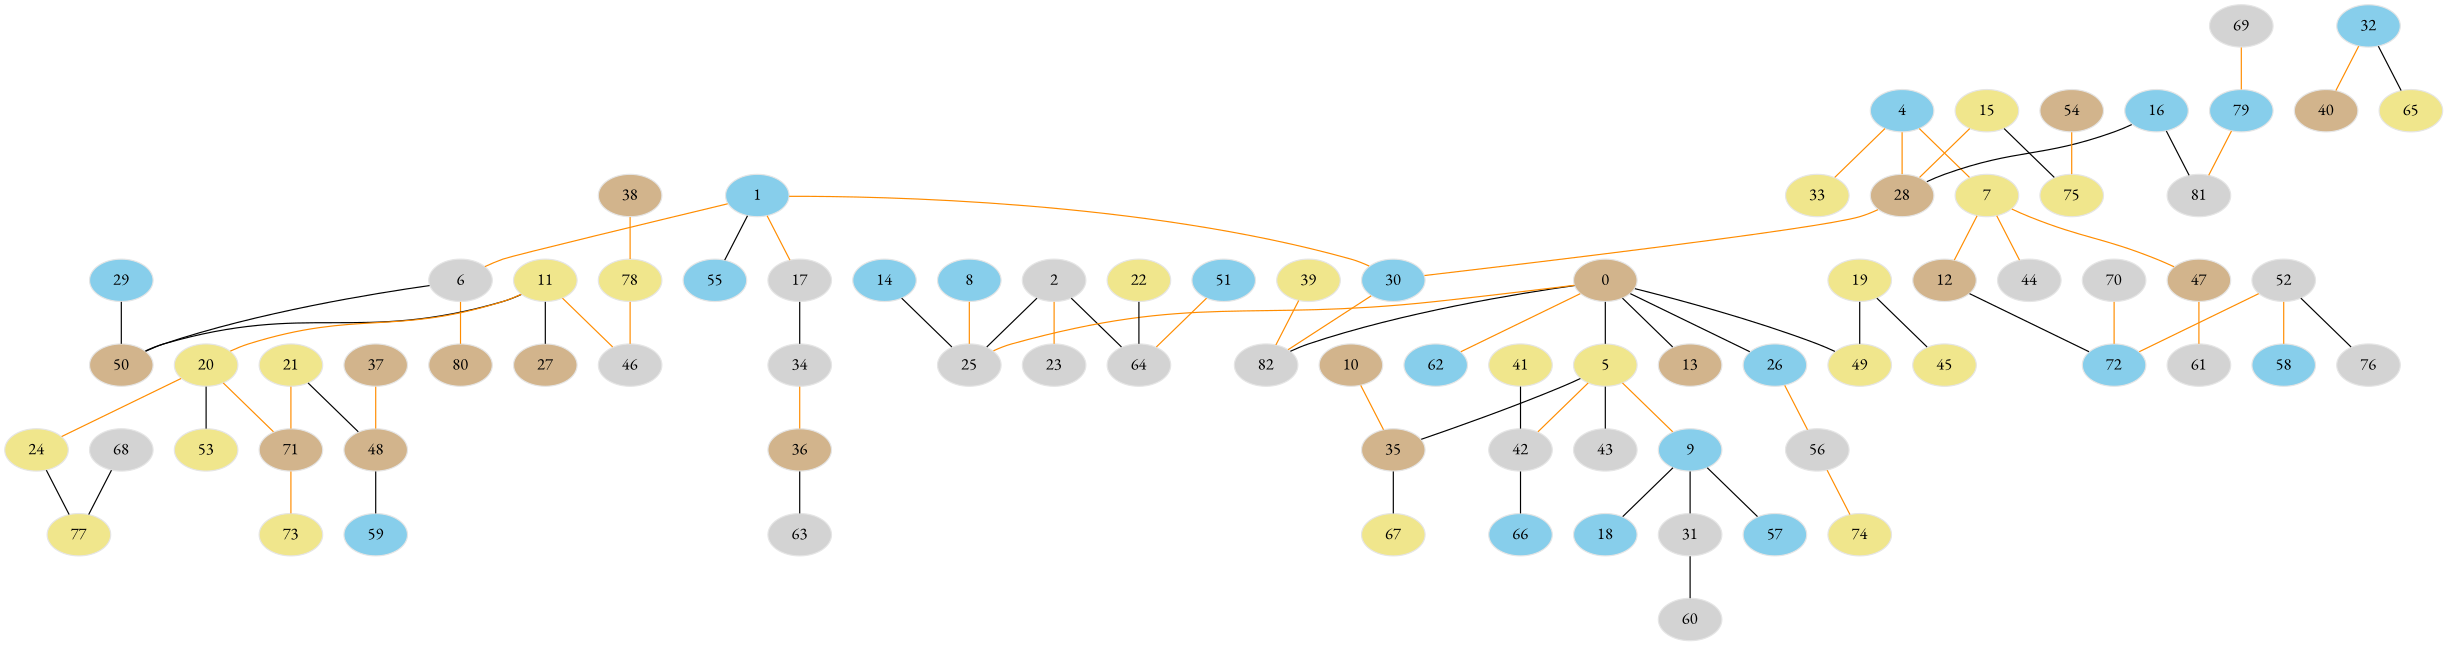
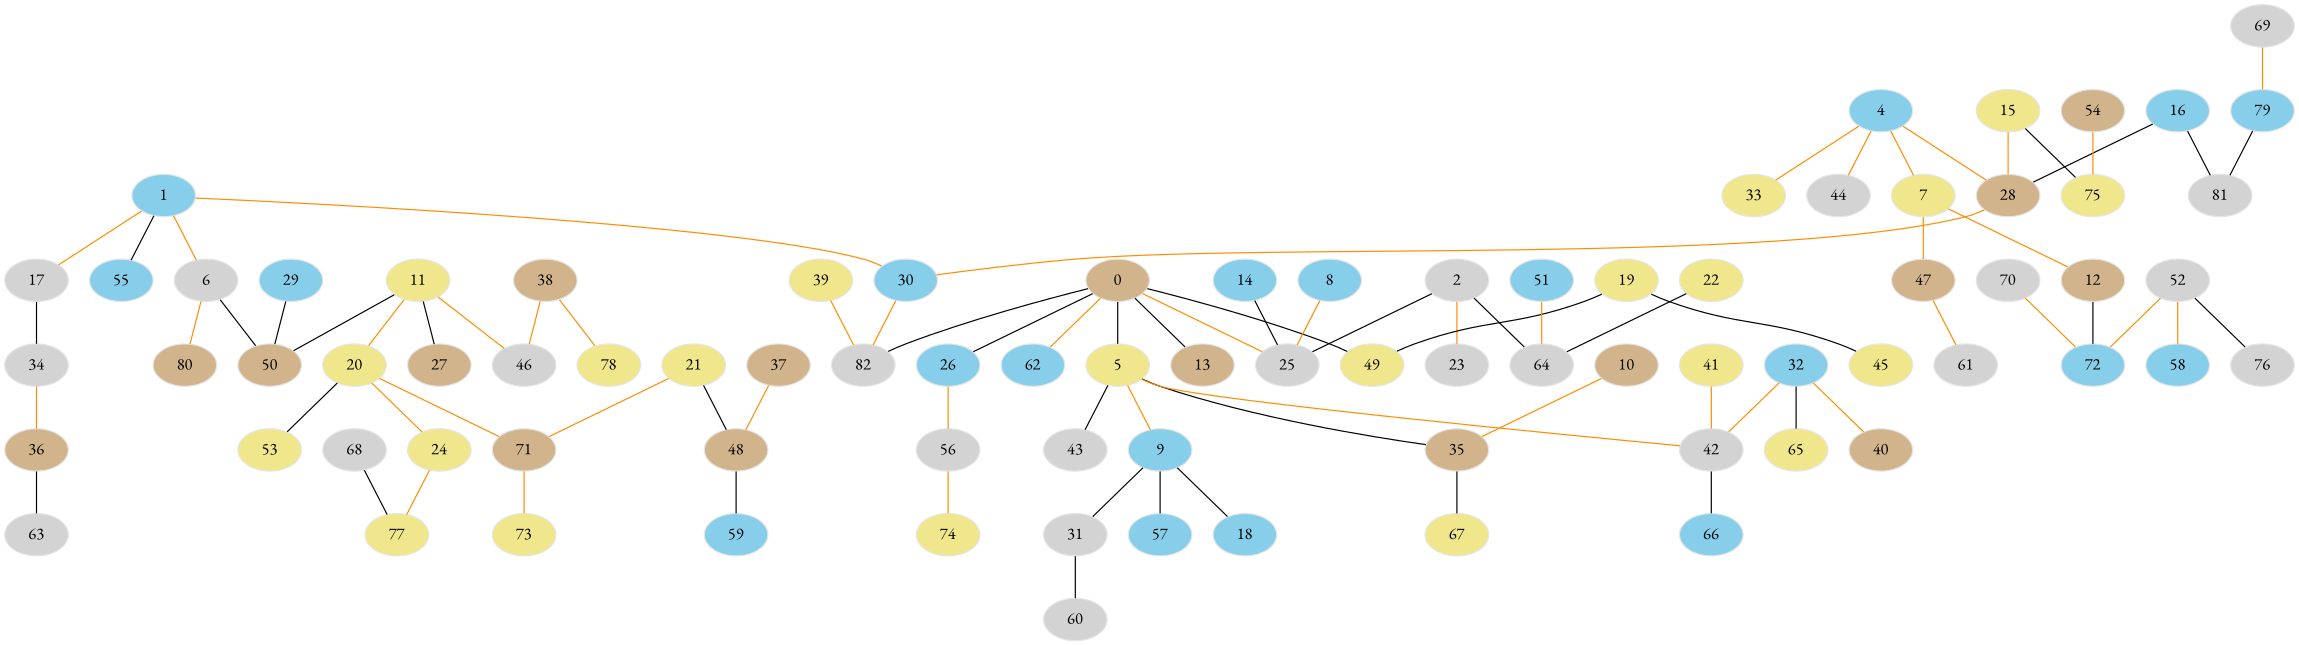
  graph {
    fontname="EB Garamond"
    node [color=gray90 fillcolor=lightgrey fontname="EB Garamond" style=filled]
    edge [color=darkorange fontname="EB Garamond" weight=1.0]
    1 [fillcolor=skyblue]
    6
    17
    30 [fillcolor=skyblue]
    55 [fillcolor=skyblue]
    50 [fillcolor=tan]
    80 [fillcolor=tan]
    34
    82
    2
    23
    25
    64
    n14 [fillcolor=tan label=0]
    5 [fillcolor=khaki]
    13 [fillcolor=tan]
    26 [fillcolor=skyblue]
    49 [fillcolor=khaki]
    62 [fillcolor=skyblue]
    9 [fillcolor=skyblue]
    35 [fillcolor=tan]
    42
    43
    56
    4 [fillcolor=skyblue]
    7 [fillcolor=khaki]
    28 [fillcolor=tan]
    33 [fillcolor=khaki]
    44
    12 [fillcolor=tan]
    47 [fillcolor=tan]
    18 [fillcolor=skyblue]
    31
    57 [fillcolor=skyblue]
    67 [fillcolor=khaki]
    66 [fillcolor=skyblue]
    72 [fillcolor=skyblue]
    61
    8 [fillcolor=skyblue]
    60
    10 [fillcolor=tan]
    11 [fillcolor=khaki]
    20 [fillcolor=khaki]
    27 [fillcolor=tan]
    46
    24 [fillcolor=khaki]
    53 [fillcolor=khaki]
    71 [fillcolor=tan]
    14 [fillcolor=skyblue]
    15 [fillcolor=khaki]
    75 [fillcolor=khaki]
    16 [fillcolor=skyblue]
    81
    36 [fillcolor=tan]
    19 [fillcolor=khaki]
    45 [fillcolor=khaki]
    77 [fillcolor=khaki]
    73 [fillcolor=khaki]
    21 [fillcolor=khaki]
    48 [fillcolor=tan]
    59 [fillcolor=skyblue]
    22 [fillcolor=khaki]
    74 [fillcolor=khaki]
    29 [fillcolor=skyblue]
    32 [fillcolor=skyblue]
    40 [fillcolor=tan]
    65 [fillcolor=khaki]
    63
    37 [fillcolor=tan]
    38 [fillcolor=tan]
    78 [fillcolor=khaki]
    39 [fillcolor=khaki]
    41 [fillcolor=khaki]
    51 [fillcolor=skyblue]
    52
    58 [fillcolor=skyblue]
    76
    54 [fillcolor=tan]
    68
    79 [fillcolor=skyblue]
    69
    70
    1 -- 6
    1 -- 17
    1 -- 30
    1 -- 55 [color=black]
    6 -- 50 [color=black]
    6 -- 80
    17 -- 34 [color=black]
    30 -- 82
    34 -- 36
    2 -- 23
    2 -- 25 [color=black]
    2 -- 64 [color=black]
    n14 -- 82 [color=black]
    n14 -- 25
    n14 -- 5 [color=black]
    n14 -- 13 [color=black]
    n14 -- 26 [color=black]
    n14 -- 49 [color=black]
    n14 -- 62
    5 -- 9
    5 -- 35 [color=black]
    5 -- 42
    5 -- 43 [color=black]
    26 -- 56
    9 -- 18 [color=black]
    9 -- 31 [color=black]
    9 -- 57 [color=black]
    35 -- 67 [color=black]
    42 -- 66 [color=black]
    56 -- 74
    4 -- 7
    4 -- 28
    4 -- 33
-   7 -- 44
+   4 -- 44
    7 -- 12
    7 -- 47
    28 -- 30
    12 -- 72 [color=black]
    47 -- 61
    31 -- 60 [color=black]
    8 -- 25
    10 -- 35
    11 -- 50 [color=black]
    11 -- 20
    11 -- 27 [color=black]
    11 -- 46
    20 -- 24
    20 -- 53 [color=black]
    20 -- 71
-   24 -- 77 [color=black]
+   24 -- 77
    71 -- 73
    14 -- 25 [color=black]
    15 -- 28
    15 -- 75 [color=black]
    16 -- 28 [color=black]
    16 -- 81 [color=black]
    36 -- 63 [color=black]
    19 -- 49 [color=black]
    19 -- 45 [color=black]
    21 -- 71
    21 -- 48 [color=black]
    48 -- 59 [color=black]
    22 -- 64 [color=black]
    29 -- 50 [color=black]
+   32 -- 42
    32 -- 40
    32 -- 65 [color=black]
    37 -- 48
-   78 -- 46
+   38 -- 46
    38 -- 78
    39 -- 82
-   41 -- 42 [color=black]
+   41 -- 42
    51 -- 64
    52 -- 72
    52 -- 58
    52 -- 76 [color=black]
    54 -- 75
    68 -- 77 [color=black]
-   79 -- 81
+   79 -- 81 [color=black]
    69 -- 79
    70 -- 72
  }
